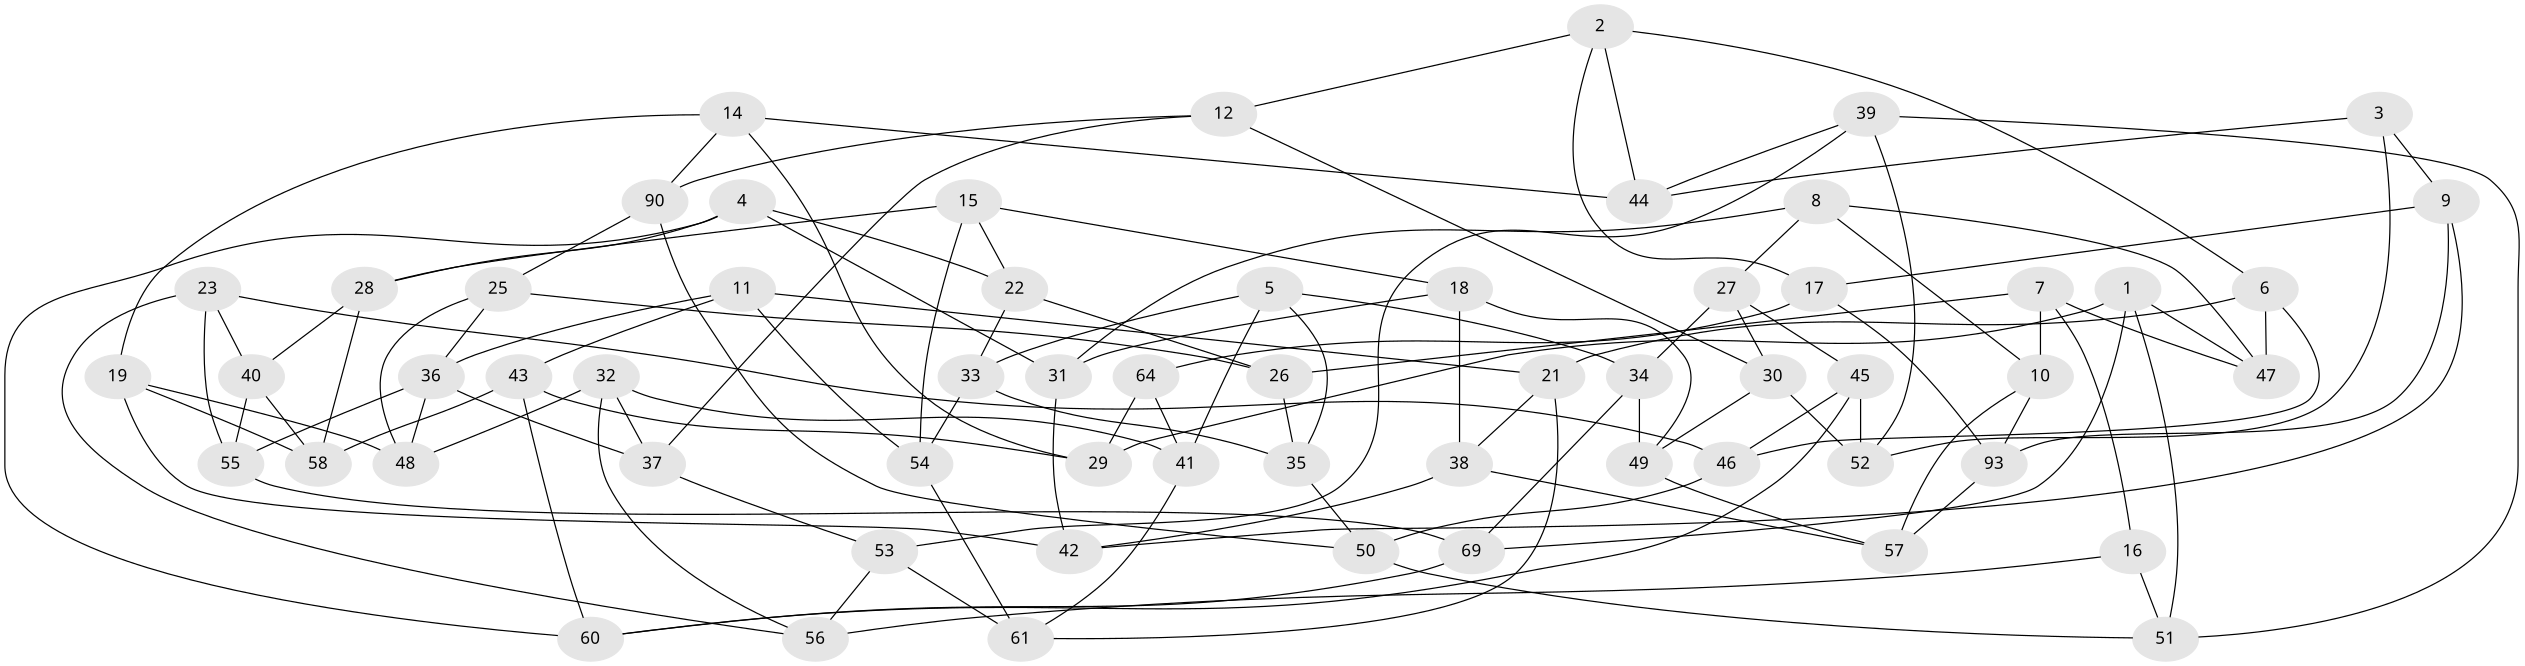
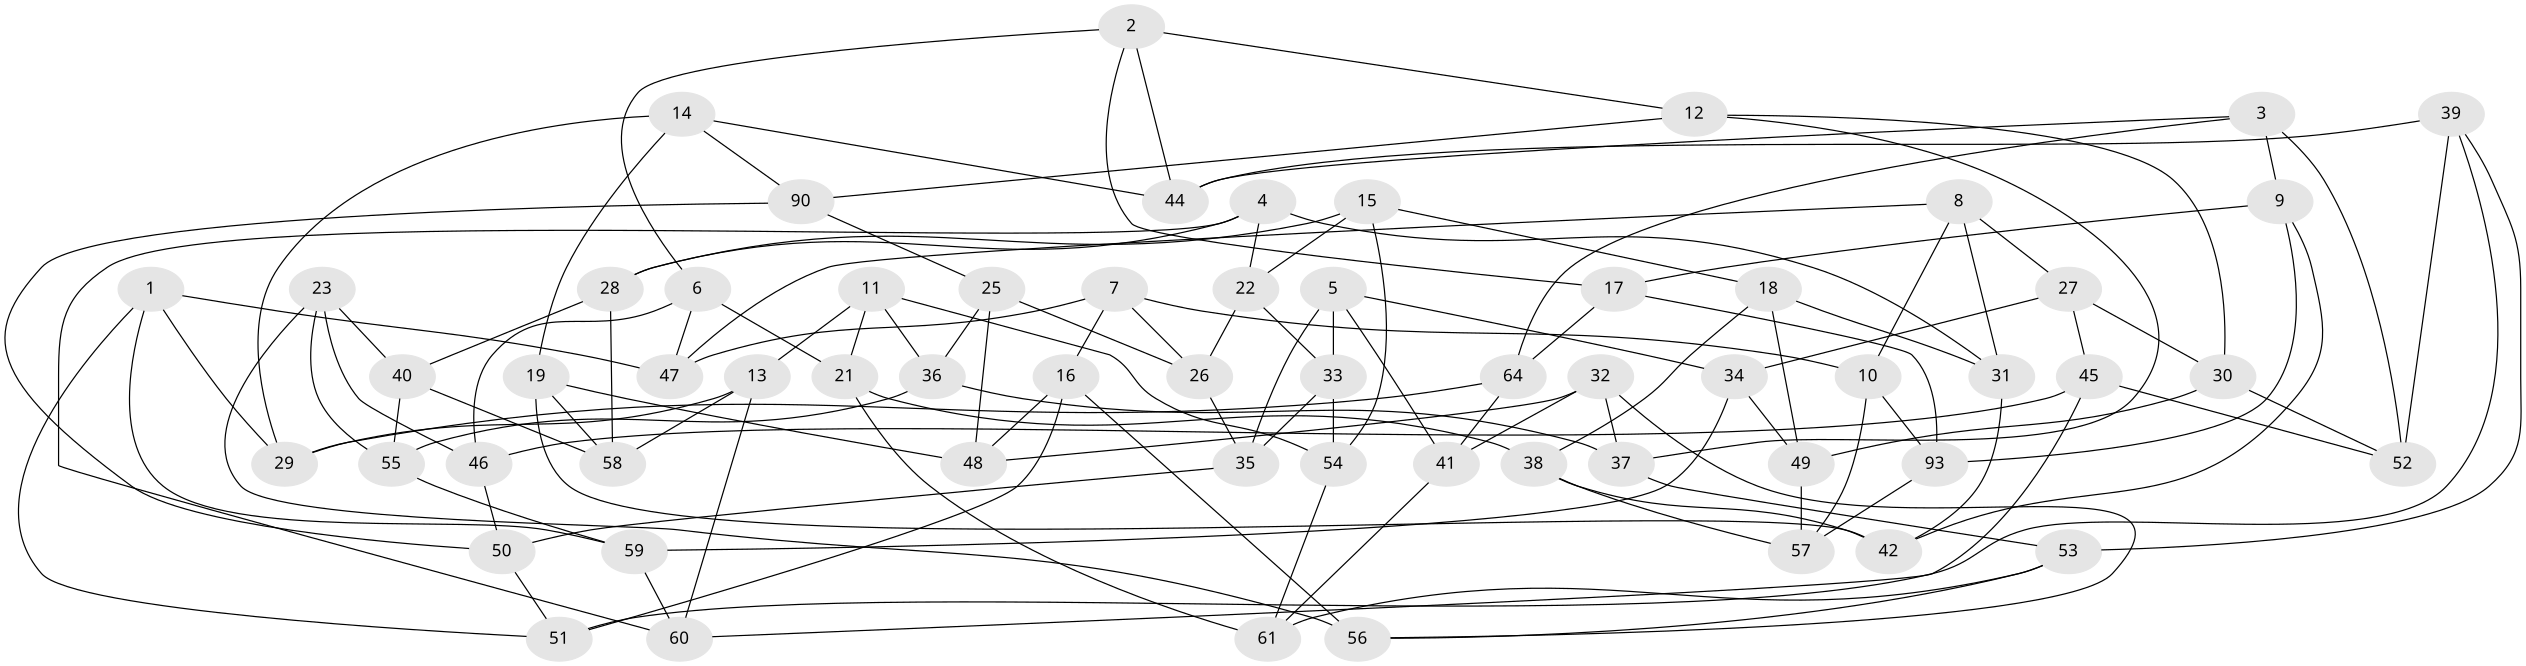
  graph {
    fontname="Noto Sans"
    node [color=gray90 fontname="Noto Sans" style=filled]
    edge [fontname="Noto Sans"]
    1
    29
    47
    51
-   59 [label=69]
+   59
    60
    2
    6
    12
    17
    44
    21
    46
    n14 [label=90]
    30
    37
    n17 [label=64]
    n18 [label=93]
    3
    9
    52
    42
    41
    4
    22
    28
    31
    33
    26
    58
    40
    5
    34
    35
    54
    49
    50
    61
    38
    7
    10
    16
    57
    48
    56
    8
    27
    45
    11
-   13 [label=43]
+   13
    36
    55
    25
    53
    14
    19
    15
    18
    23
    32
    39
    1 -- 29
    1 -- 47
    1 -- 51
    1 -- 59
    59 -- 60
    2 -- 6
    2 -- 12
    2 -- 17
    2 -- 44
    6 -- 47
    6 -- 21
    6 -- 46
    12 -- n14
    12 -- 30
    12 -- 37
    17 -- n17
    17 -- n18
    21 -- 61
    21 -- 38
    46 -- 50
    n14 -- 50
    n14 -- 25
    30 -- 52
    30 -- 49
    37 -- 53
    n17 -- 29
    n17 -- 41
    n18 -- 57
    3 -- 44
+   3 -- n17
    3 -- 9
    3 -- 52
    9 -- 17
    9 -- n18
    9 -- 42
    41 -- 61
    4 -- 60
    4 -- 22
    4 -- 28
    4 -- 31
    22 -- 33
    22 -- 26
    28 -- 58
    28 -- 40
    31 -- 42
    33 -- 35
    33 -- 54
    26 -- 35
    40 -- 58
    40 -- 55
    5 -- 41
    5 -- 33
    5 -- 34
    5 -- 35
    34 -- 59
    34 -- 49
    35 -- 50
    54 -- 61
    49 -- 57
    50 -- 51
    38 -- 42
    38 -- 57
    7 -- 47
    7 -- 26
    7 -- 10
    7 -- 16
    10 -- n18
    10 -- 57
    16 -- 51
-   36 -- 48
+   16 -- 48
    16 -- 56
    8 -- 47
    8 -- 31
    8 -- 10
    8 -- 27
    27 -- 30
    27 -- 34
    27 -- 45
    45 -- 60
    45 -- 46
    45 -- 52
    11 -- 21
    11 -- 54
    11 -- 13
    11 -- 36
    13 -- 29
    13 -- 60
    13 -- 58
    36 -- 37
    36 -- 55
    55 -- 59
    25 -- 26
    25 -- 48
    25 -- 36
    53 -- 61
    53 -- 56
    14 -- 29
    14 -- 44
    14 -- n14
    14 -- 19
    19 -- 42
    19 -- 58
    19 -- 48
    15 -- 22
    15 -- 28
    15 -- 54
    15 -- 18
    18 -- 31
    18 -- 49
    18 -- 38
    23 -- 46
    23 -- 40
    23 -- 56
    23 -- 55
    32 -- 37
    32 -- 41
    32 -- 48
    32 -- 56
    39 -- 51
    39 -- 44
    39 -- 52
    39 -- 53
  }
